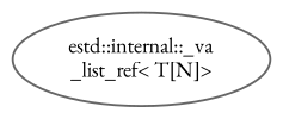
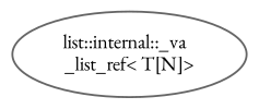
  digraph {
    rankdir=LR
    fontname="EB Garamond"
-   n1 [color=grey40 fillcolor=white fontname="EB Garamond" fontsize=10 height=0.2 label="estd::internal::_va\l_list_ref\< T[N]\>" shape=ellipse style=filled width=0.4]
+   n1 [color=grey40 fillcolor=white fontname="EB Garamond" fontsize=10 height=0.2 label="list::internal::_va\l_list_ref\< T[N]\>" shape=ellipse style=filled width=0.4]
  }
